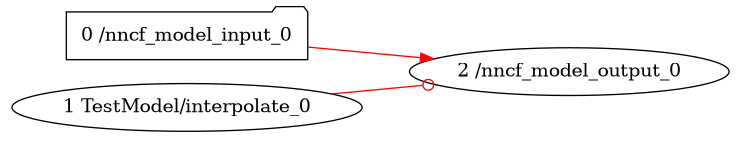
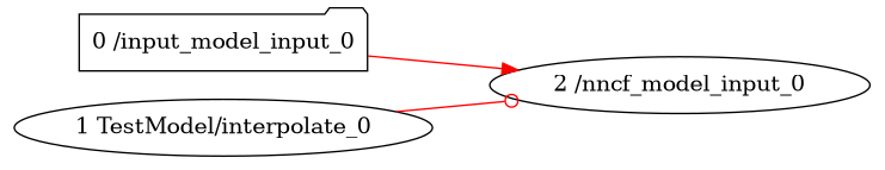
  strict digraph {
    fontname="DejaVu Serif"
    rankdir=LR
    node [fontname="DejaVu Serif" shape=ellipse]
    edge [color=red fontname="DejaVu Serif"]
-   "0 /nncf_model_input_0" [shape=folder type=nncf_model_input]
-   "2 /nncf_model_output_0" [type=nncf_model_output]
+   "0 /nncf_model_input_0" [shape=folder type=nncf_model_input label="0 /input_model_input_0"]
+   "2 /nncf_model_output_0" [type=nncf_model_output label="2 /nncf_model_input_0"]
    "1 TestModel/interpolate_0" [type=interpolate]
    "0 /nncf_model_input_0" -> "2 /nncf_model_output_0" [arrowhead=normal]
    "1 TestModel/interpolate_0" -> "2 /nncf_model_output_0" [arrowhead=odot]
  }
